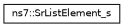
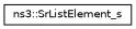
  digraph {
    rankdir=TB
-   n1 [color=black fillcolor=white fontname=Helvetica fontsize=10 height=0.2 label="ns7::SrListElement_s" shape=record style=filled width=0.4]
+   n1 [color=black fillcolor=white fontname=Helvetica fontsize=10 height=0.2 label="ns3::SrListElement_s" shape=record style=filled width=0.4]
  }
